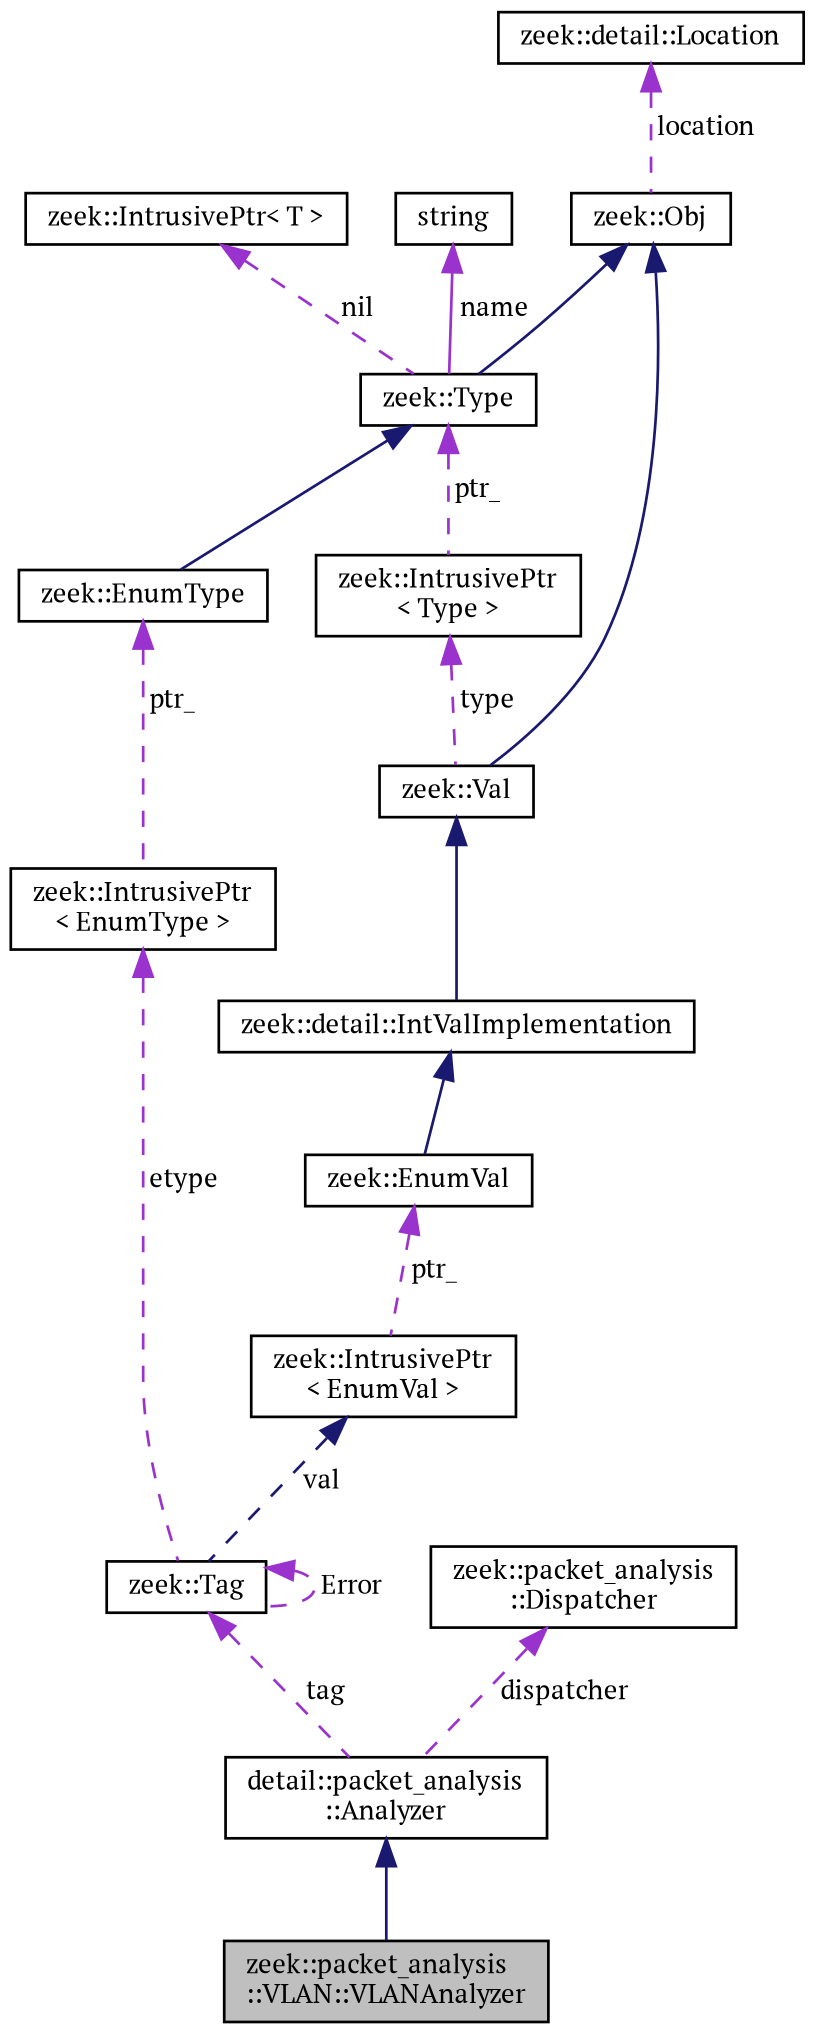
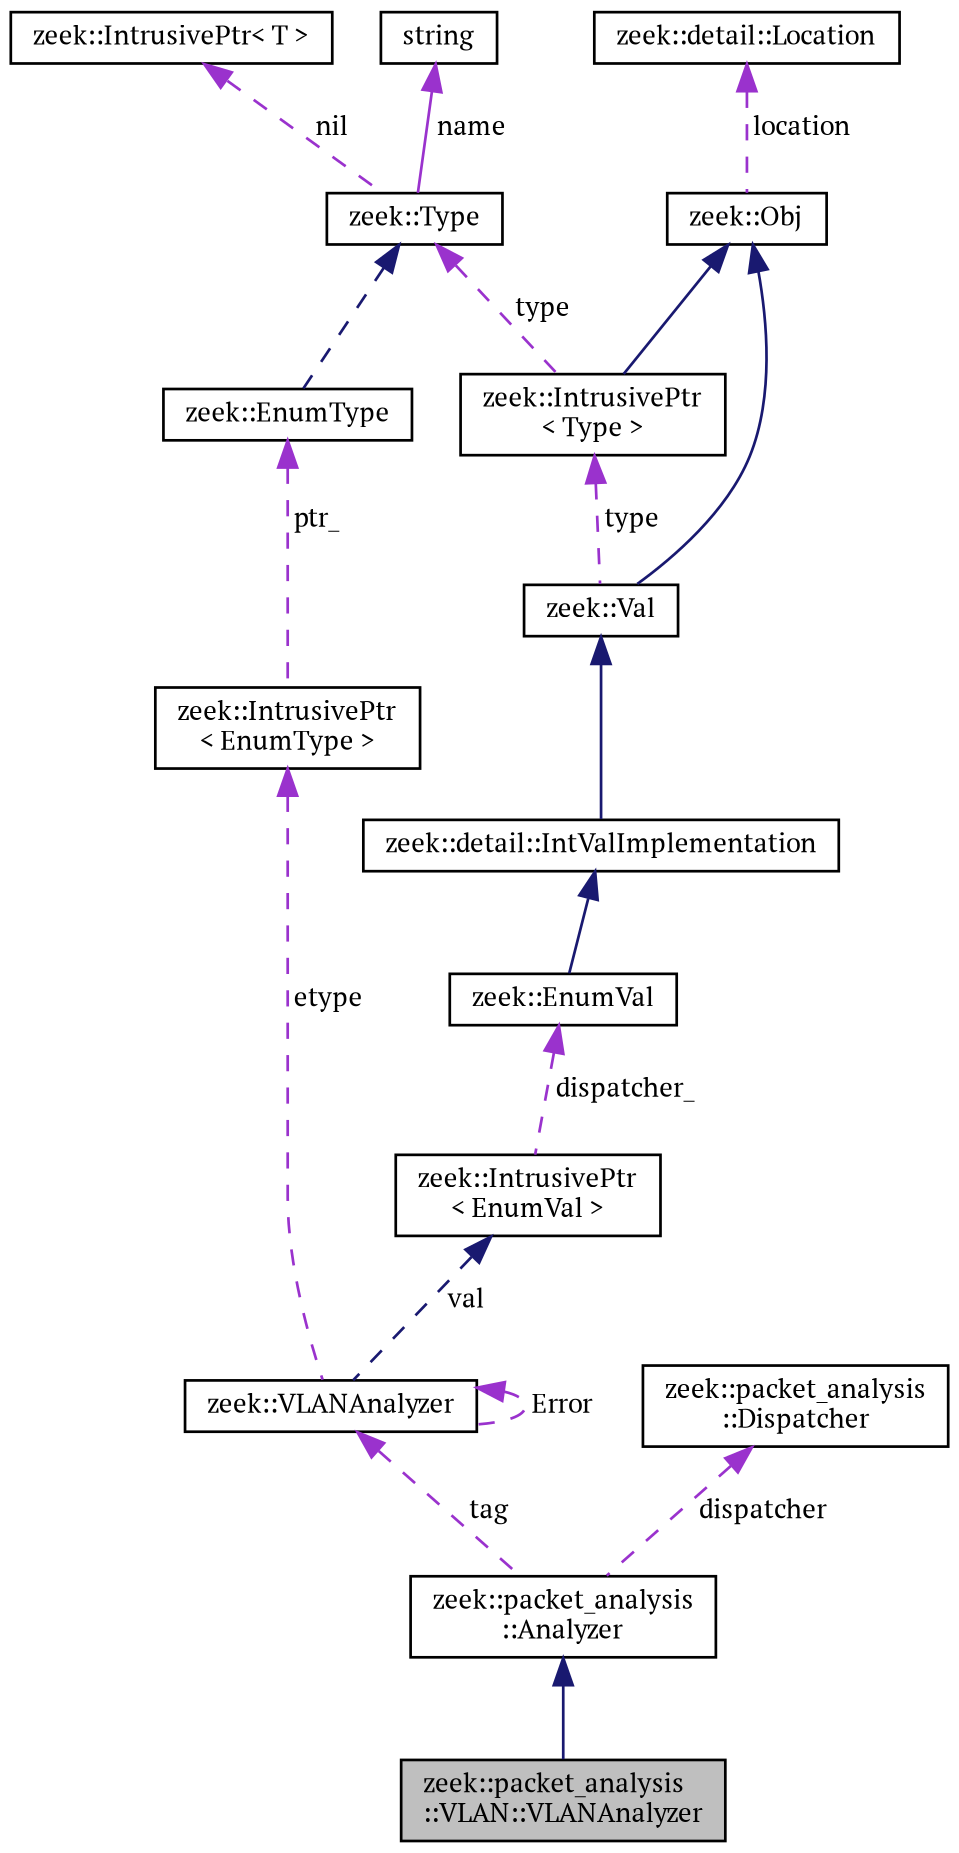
  digraph {
    fontname="PT Serif"
    node [color=black fillcolor=white fontname="PT Serif" fontsize=10 shape=record style=filled]
    edge [color=darkorchid3 dir=back fontname="PT Serif" fontsize=10 labelfontname=Helvetica labelfontsize=10 style=dashed]
    n1 [fillcolor=grey75 fontcolor=black height=0.2 label="zeek::packet_analysis\l::VLAN::VLANAnalyzer" width=0.4]
-   n2 [height=0.2 label="detail::packet_analysis\l::Analyzer" width=0.4]
-   n3 [height=0.2 label="zeek::Tag" width=0.4]
+   n2 [height=0.2 label="zeek::packet_analysis\l::Analyzer" width=0.4]
+   n3 [height=0.2 label="zeek::VLANAnalyzer" width=0.4]
    n4 [height=0.2 label="zeek::IntrusivePtr\l\< EnumVal \>" width=0.4]
    n5 [height=0.2 label="zeek::EnumVal" width=0.4]
    n6 [height=0.2 label="zeek::detail::IntValImplementation" width=0.4]
    n7 [height=0.2 label="zeek::Val" width=0.4]
    n8 [height=0.2 label="zeek::Obj" width=0.4]
    n9 [height=0.2 label="zeek::Type" width=0.4]
    n10 [height=0.2 label="zeek::IntrusivePtr\l\< Type \>" width=0.4]
    n11 [height=0.2 label="zeek::EnumType" width=0.4]
    n12 [height=0.2 label="zeek::detail::Location" width=0.4]
    n13 [height=0.2 label="zeek::IntrusivePtr\< T \>" width=0.4]
    n14 [height=0.2 label="zeek::IntrusivePtr\l\< EnumType \>" width=0.4]
    n15 [height=0.2 label=string width=0.4]
    n16 [height=0.2 label="zeek::packet_analysis\l::Dispatcher" width=0.4]
    n2 -> n1 [color=midnightblue style=solid]
    n3 -> n2 [label=" tag"]
    n3 -> n3 [label=" Error"]
    n4 -> n3 [color=midnightblue label=" val"]
-   n5 -> n4 [label=" ptr_"]
+   n5 -> n4 [label=" dispatcher_"]
    n6 -> n5 [color=midnightblue style=solid]
    n7 -> n6 [color=midnightblue style=solid]
    n8 -> n7 [color=midnightblue style=solid]
-   n8 -> n9 [color=midnightblue style=solid]
-   n9 -> n10 [label=" ptr_"]
-   n9 -> n11 [color=midnightblue style=solid]
+   n8 -> n10 [color=midnightblue style=solid]
+   n9 -> n10 [label=" type"]
+   n9 -> n11 [color=midnightblue]
    n10 -> n7 [label=" type"]
    n11 -> n14 [label=" ptr_"]
    n12 -> n8 [label=" location"]
    n13 -> n9 [label=" nil"]
    n14 -> n3 [label=" etype"]
    n15 -> n9 [label=" name" style=solid]
    n16 -> n2 [label=" dispatcher"]
  }
